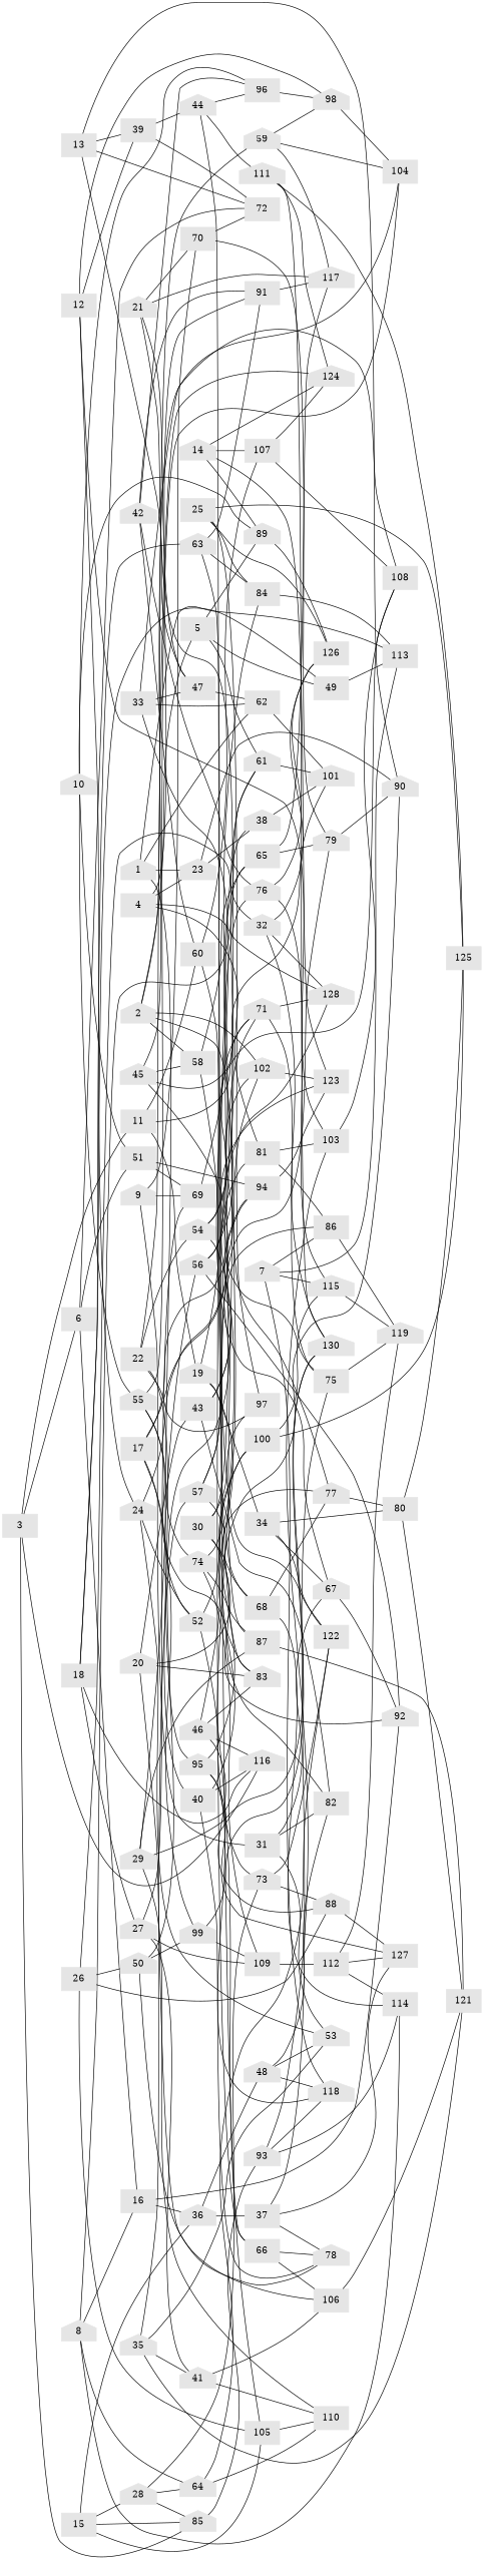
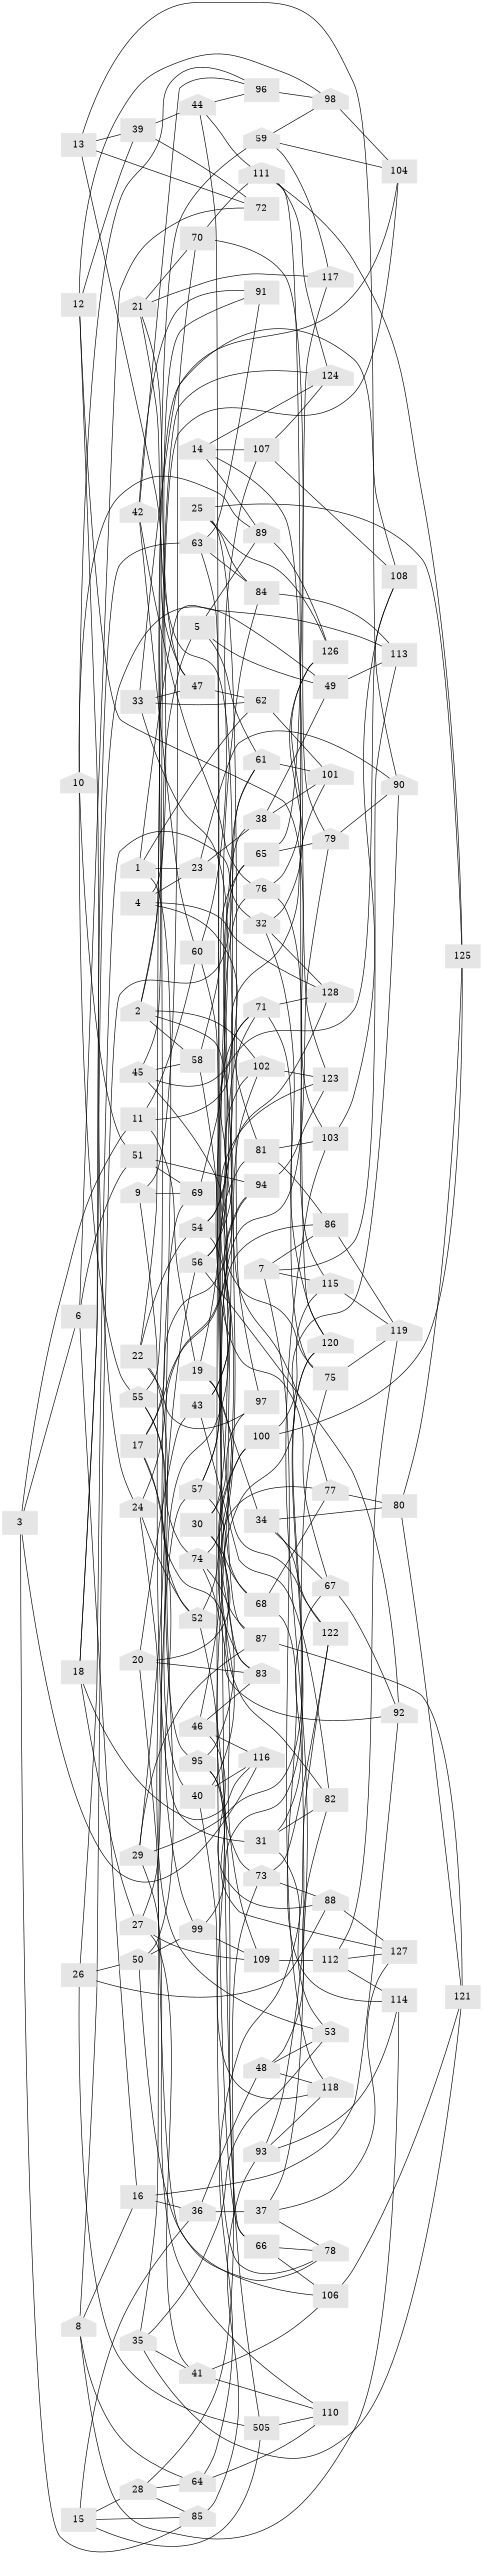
  graph {
    rankdir=LR
    node [color=gray90 shape=house style=filled]
    1
    23
    62 [shape=box]
    95
    113 [shape=box]
    90
    38
    101
    118
    127 [shape=box]
    100 [shape=box]
    5 [shape=box]
    2
    58 [shape=box]
    87 [shape=box]
    102
    59
    49 [shape=box]
    61
    89
    83
    65 [shape=box]
    121 [shape=box]
    123 [shape=box]
    3 [shape=box]
    6 [shape=box]
    11 [shape=box]
    85
    116
    16 [shape=box]
    51 [shape=box]
    72 [shape=box]
    19
    60 [shape=box]
    71
    93
    4 [shape=box]
    81 [shape=box]
    91 [shape=box]
    128
    86 [shape=box]
    103 [shape=box]
    117
    126 [shape=box]
    36
    92
    69 [shape=box]
    94 [shape=box]
    7
    115
    119
    8
    64
    114 [shape=box]
    110 [shape=box]
    122 [shape=box]
    31 [shape=box]
    9
    70 [shape=box]
    53
    82 [shape=box]
    67
    98
    104 [shape=box]
    79
    10
    55
    96 [shape=box]
    74
    34 [shape=box]
    84 [shape=box]
    107 [shape=box]
    75 [shape=box]
    12 [shape=box]
    24
    39 [shape=box]
    52
    44
    108 [shape=box]
    13 [shape=box]
    47 [shape=box]
    14
    124
    15 [shape=box]
    28
-   105 [shape=box]
+   105 [shape=box label=505]
    73
    37 [shape=box]
    48
    17 [shape=box]
    99
    76
    109 [shape=box]
-   120 [label=130]
+   120
    18 [shape=box]
    27
    63
    41
    66 [shape=box]
    80 [shape=box]
    20
    43 [shape=box]
    77
    106 [shape=box]
    21
    22 [shape=box]
    40 [shape=box]
    54
    97 [shape=box]
    78
    25 [shape=box]
    125 [shape=box]
    26 [shape=box]
    32
    50
    88
    112 [shape=box]
    29
    56
    30 [shape=box]
    68 [shape=box]
    33 [shape=box]
    35
    57
    111
    42
    45
    46
    1 -- 23
    1 -- 62
    1 -- 95
    1 -- 113
    23 -- 90
    23 -- 38
    62 -- 101
    95 -- 118
    95 -- 127
    95 -- 100
    38 -- 101
+   38 -- 49
    100 -- 115
    100 -- 125
    5 -- 49
    5 -- 61
    5 -- 89
    2 -- 5
    2 -- 58
    2 -- 87
    2 -- 102
    2 -- 59
    58 -- 83
    58 -- 65
    87 -- 121
    102 -- 123
    59 -- 117
    59 -- 98
    59 -- 104
    49 -- 113
    61 -- 101
    89 -- 126
    65 -- 117
    65 -- 79
    3 -- 6
    3 -- 11
    3 -- 85
    3 -- 116
    6 -- 16
    6 -- 51
    6 -- 72
    11 -- 19
    11 -- 60
    11 -- 71
    85 -- 93
    16 -- 36
    16 -- 92
    51 -- 69
    51 -- 94
    19 -- 83
    19 -- 34
    19 -- 84
    60 -- 122
    60 -- 107
    71 -- 128
    71 -- 75
    93 -- 118
    93 -- 103
    93 -- 114
    4 -- 23
    4 -- 81
    4 -- 91
    4 -- 128
    81 -- 86
    81 -- 103
-   91 -- 117
    86 -- 119
    103 -- 108
    36 -- 37
    36 -- 48
    69 -- 71
    94 -- 123
    7 -- 113
    7 -- 118
    7 -- 86
    7 -- 115
    115 -- 119
    8 -- 61
    8 -- 16
    8 -- 64
    8 -- 114
    64 -- 110
    64 -- 122
    31 -- 53
    31 -- 82
    31 -- 67
    9 -- 69
    9 -- 31
    9 -- 70
-   70 -- 72
+   70 -- 111
    70 -- 79
    67 -- 92
    98 -- 104
    79 -- 90
    10 -- 89
    10 -- 51
    10 -- 55
    10 -- 96
    55 -- 92
    55 -- 104
    55 -- 74
    96 -- 98
    74 -- 87
    74 -- 102
    74 -- 109
    34 -- 122
    34 -- 67
    34 -- 80
    84 -- 113
    107 -- 108
    107 -- 124
    75 -- 119
    12 -- 103
    12 -- 98
    12 -- 24
    12 -- 39
    24 -- 128
    24 -- 53
    24 -- 52
    39 -- 72
    39 -- 44
    52 -- 105
    52 -- 76
    44 -- 96
    44 -- 66
    44 -- 111
    13 -- 90
    13 -- 72
    13 -- 39
    13 -- 47
    47 -- 62
    14 -- 89
    14 -- 123
    14 -- 107
    14 -- 124
    15 -- 85
    15 -- 36
    15 -- 28
    15 -- 105
    28 -- 85
    28 -- 64
    28 -- 73
    105 -- 110
    73 -- 122
    73 -- 88
    37 -- 127
    37 -- 75
    37 -- 78
    48 -- 118
    48 -- 53
    48 -- 82
    17 -- 102
    17 -- 123
    17 -- 52
    17 -- 99
    99 -- 109
    99 -- 120
    76 -- 126
    76 -- 115
    109 -- 112
    18 -- 49
    18 -- 116
    18 -- 27
    18 -- 63
    27 -- 69
    27 -- 109
    27 -- 41
    63 -- 91
    63 -- 84
    63 -- 66
    41 -- 110
    41 -- 106
    66 -- 106
    66 -- 78
    80 -- 121
    80 -- 125
    20 -- 83
    20 -- 43
    20 -- 77
    20 -- 106
    43 -- 81
    43 -- 94
    43 -- 82
    77 -- 80
    106 -- 121
    21 -- 117
    21 -- 70
    21 -- 47
    21 -- 77
    22 -- 124
    22 -- 40
    22 -- 54
    22 -- 97
    40 -- 90
    40 -- 116
    40 -- 78
    54 -- 61
    54 -- 108
    54 -- 73
    25 -- 126
    25 -- 84
    25 -- 97
    25 -- 125
    26 -- 105
    26 -- 32
    26 -- 50
    26 -- 88
    32 -- 128
    32 -- 126
    32 -- 120
    50 -- 94
    50 -- 99
    50 -- 78
    88 -- 127
    112 -- 127
    112 -- 119
    112 -- 114
    29 -- 87
    29 -- 110
    29 -- 120
    29 -- 56
    56 -- 65
    56 -- 71
    56 -- 92
    30 -- 38
    30 -- 82
    30 -- 97
    30 -- 68
    68 -- 114
    68 -- 77
    33 -- 62
    33 -- 67
    33 -- 108
    33 -- 47
    35 -- 121
    35 -- 53
    35 -- 41
    35 -- 57
    57 -- 86
    57 -- 79
    57 -- 68
    111 -- 124
    111 -- 120
    111 -- 125
    42 -- 60
    42 -- 91
    42 -- 96
    42 -- 76
    45 -- 101
    45 -- 58
    45 -- 104
    45 -- 75
    46 -- 100
    46 -- 83
    46 -- 116
    46 -- 88
  }
